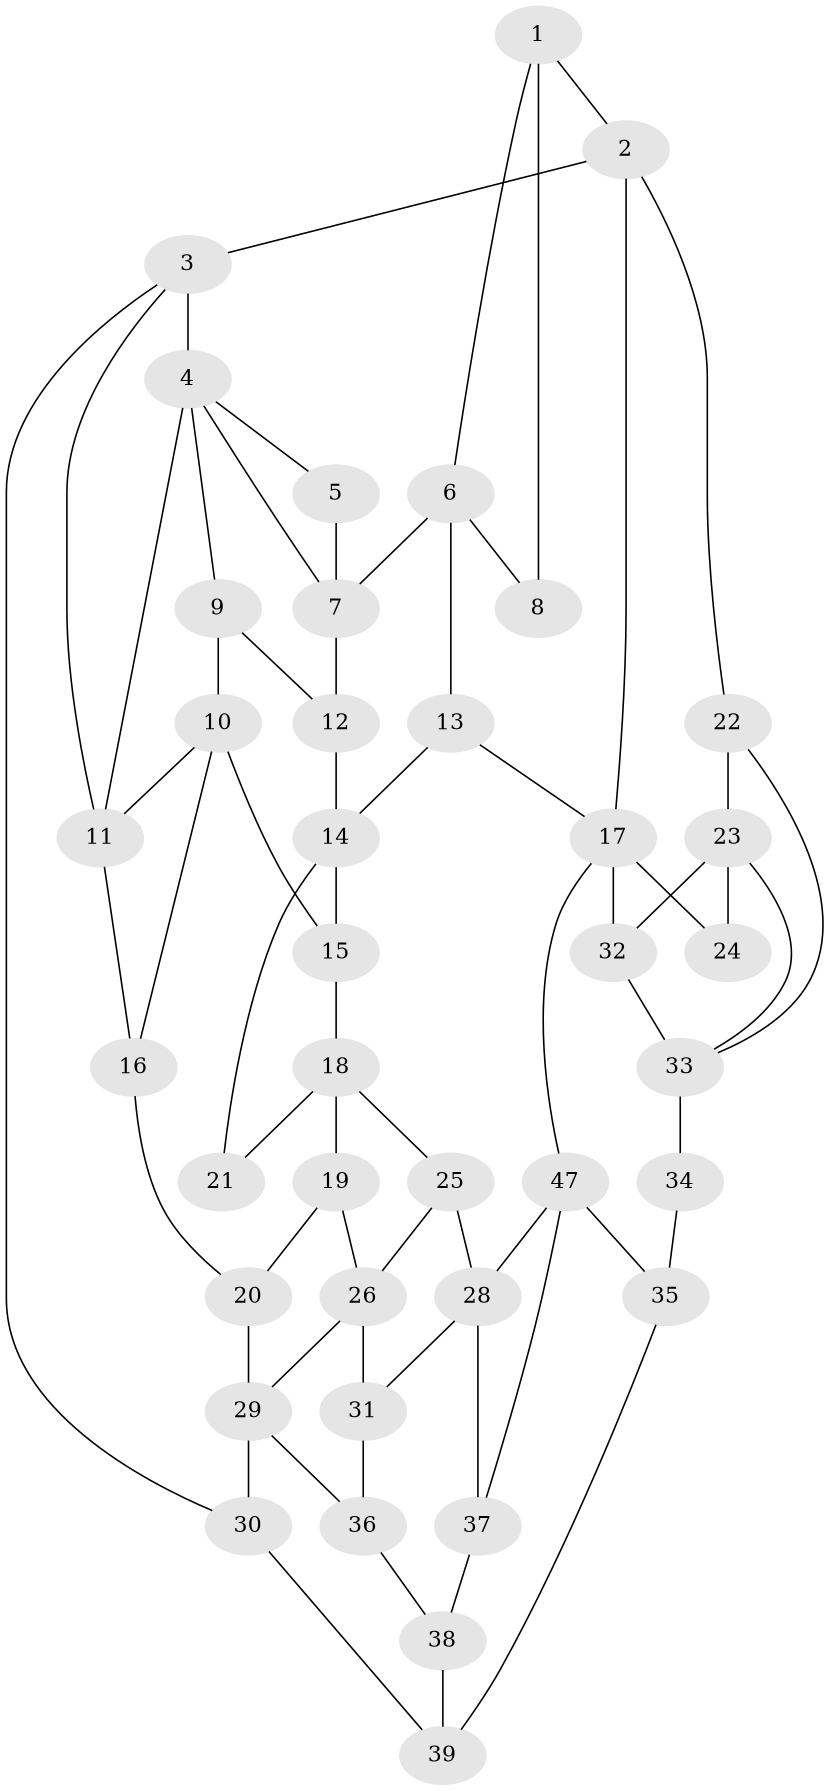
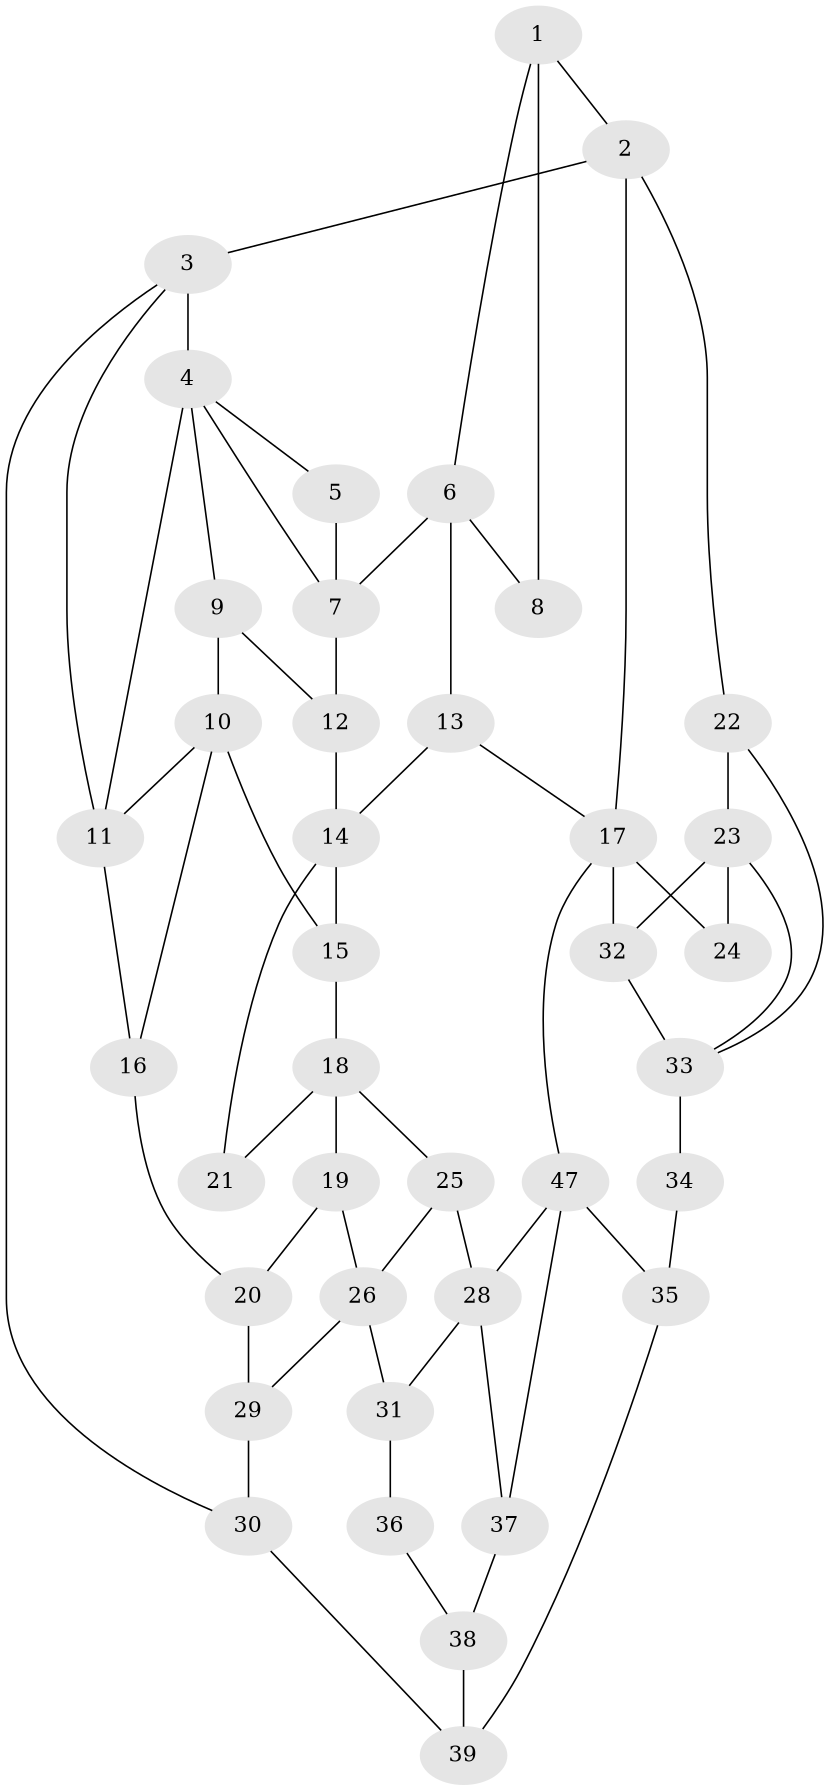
  graph {
    node [color=gray90 style=filled]
    edge [weight=1.0]
    1
    2
    6
    8
    3
    17
    22
    7
    13
    4
    11
    30
    24
    n14 [label=47]
    32
    23
    33
    5
    9
    16
    39
    12
    10
    14
    15
    18
    20
    21
    19
    25
    29
    28
    35
    37
    26
    31
    36
    34
    38
    1 -- 2 [weight=2.0]
    1 -- 6
    1 -- 8 [weight=2.0]
    2 -- 3
    2 -- 17 [weight=2.0]
    2 -- 22
    6 -- 8
    6 -- 7 [weight=2.0]
    6 -- 13
    3 -- 4 [weight=2.0]
    3 -- 11
    3 -- 30
    17 -- 24
    17 -- n14
    17 -- 32 [weight=2.0]
    22 -- 23 [weight=2.0]
    22 -- 33
    7 -- 12 [weight=2.0]
    13 -- 17 [weight=2.0]
    13 -- 14 [weight=2.0]
    4 -- 7
    4 -- 11
    4 -- 5
    4 -- 9
    11 -- 16
    30 -- 39
    n14 -- 28 [weight=2.0]
    n14 -- 35
    n14 -- 37
    32 -- 33 [weight=2.0]
    23 -- 24 [weight=2.0]
    23 -- 32
    23 -- 33
    33 -- 34 [weight=2.0]
    5 -- 7
    9 -- 12
    9 -- 10 [weight=2.0]
    16 -- 20 [weight=2.0]
    12 -- 14
    10 -- 11
    10 -- 16
    10 -- 15 [weight=2.0]
    14 -- 15
    14 -- 21 [weight=2.0]
    15 -- 18
    18 -- 21
    18 -- 19 [weight=2.0]
    18 -- 25 [weight=2.0]
    20 -- 29 [weight=2.0]
    19 -- 20 [weight=2.0]
    19 -- 26
    25 -- 28 [weight=2.0]
    25 -- 26
    29 -- 30
-   29 -- 36 [weight=2.0]
    28 -- 37
    28 -- 31
    35 -- 39
    37 -- 38 [weight=2.0]
    26 -- 29
    26 -- 31
    31 -- 36
    36 -- 38 [weight=2.0]
    34 -- 35 [weight=2.0]
    38 -- 39 [weight=2.0]
  }
